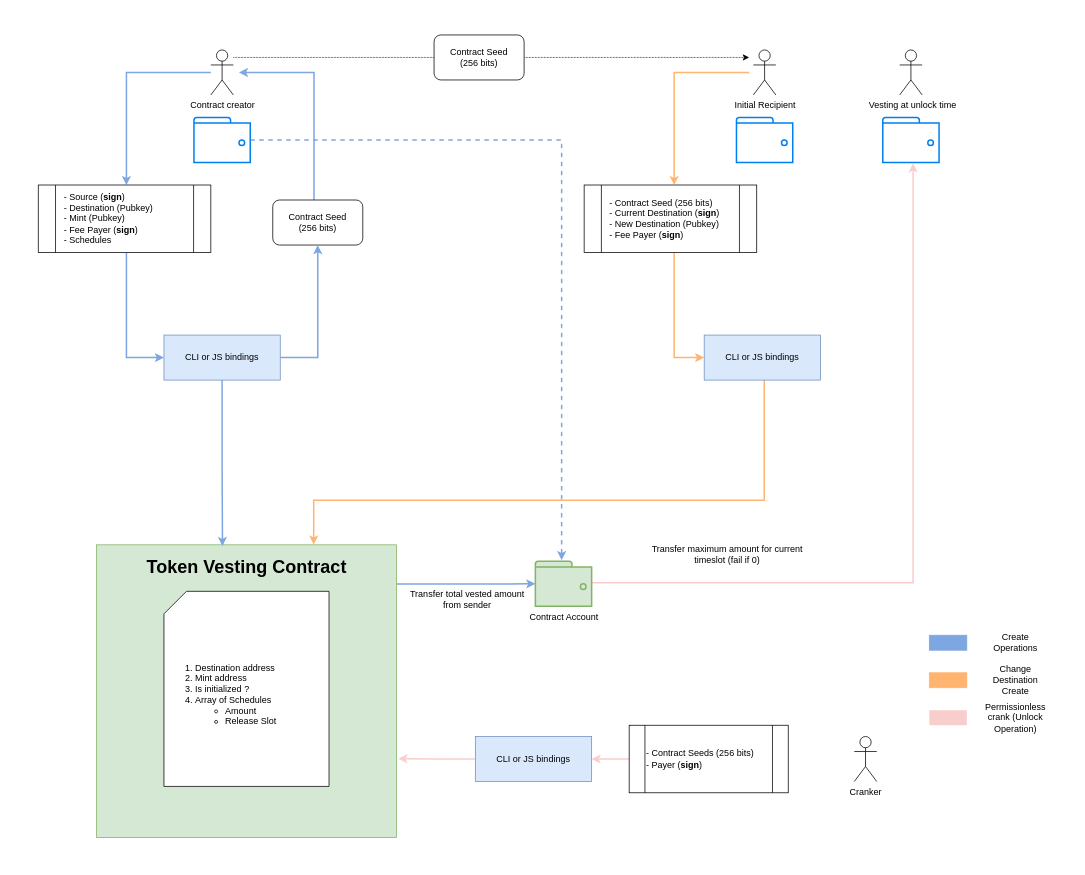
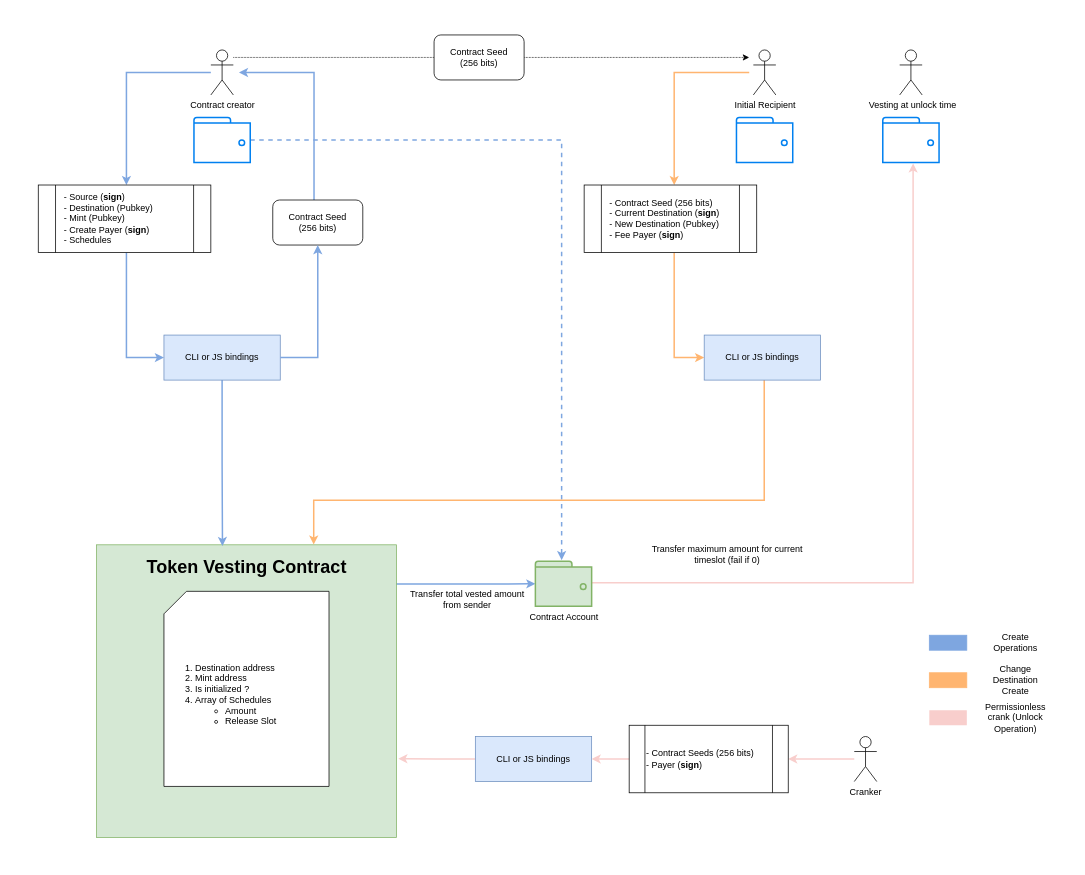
  <mxCell id="0" />
  <mxCell id="1" parent="0" />
  <mxCell id="2" style="edgeStyle=orthogonalEdgeStyle;rounded=0;orthogonalLoop=1;jettySize=auto;html=1;entryX=0;entryY=0.5;entryDx=0;entryDy=0;fillColor=#dae8fc;strokeWidth=2;strokeColor=#7EA6E0;" parent="1" source="16" target="15" edge="1"><mxGeometry relative="1" as="geometry"><Array as="points"><mxPoint x="168" y="476" /></Array></mxGeometry></mxCell>
  <mxCell id="3" style="edgeStyle=orthogonalEdgeStyle;rounded=0;orthogonalLoop=1;jettySize=auto;html=1;fillColor=#dae8fc;strokeWidth=2;strokeColor=#7EA6E0;" parent="1" source="5" target="16" edge="1"><mxGeometry relative="1" as="geometry"><Array as="points"><mxPoint x="168" y="96" /></Array></mxGeometry></mxCell>
  <mxCell id="4" style="edgeStyle=orthogonalEdgeStyle;rounded=0;orthogonalLoop=1;jettySize=auto;html=1;dashed=1;fontSize=14;dashPattern=1 1;" parent="1" source="5" edge="1"><mxGeometry relative="1" as="geometry"><mxPoint x="998" y="76" as="targetPoint" /><Array as="points"><mxPoint x="478" y="76" /><mxPoint x="478" y="76" /></Array></mxGeometry></mxCell>
  <mxCell id="5" value="Contract creator" style="shape=umlActor;verticalLabelPosition=bottom;verticalAlign=top;html=1;outlineConnect=0;" parent="1" vertex="1"><mxGeometry x="280.5" y="66" width="30" height="60" as="geometry" /></mxCell>
  <mxCell id="6" style="edgeStyle=orthogonalEdgeStyle;rounded=0;orthogonalLoop=1;jettySize=auto;html=1;exitX=0.5;exitY=1;exitDx=0;exitDy=0;" parent="1" target="8" edge="1"><mxGeometry relative="1" as="geometry"><mxPoint x="348" y="745.52" as="sourcePoint" /><mxPoint x="307.083" y="415.52" as="targetPoint" /></mxGeometry></mxCell>
  <mxCell id="7" style="edgeStyle=orthogonalEdgeStyle;rounded=0;orthogonalLoop=1;jettySize=auto;html=1;exitX=0.998;exitY=0.134;exitDx=0;exitDy=0;fillColor=#dae8fc;strokeWidth=2;strokeColor=#7EA6E0;exitPerimeter=0;" parent="1" source="8" target="18" edge="1"><mxGeometry relative="1" as="geometry"><mxPoint x="688" y="696" as="targetPoint" /><Array as="points" /></mxGeometry></mxCell>
  <mxCell id="8" value="" style="rounded=0;whiteSpace=wrap;html=1;fillColor=#d5e8d4;strokeColor=#82b366;" parent="1" vertex="1"><mxGeometry x="128" y="725.52" width="400" height="390" as="geometry" /></mxCell>
  <mxCell id="9" value="&lt;br&gt;&lt;ol&gt;&lt;li&gt;Destination address&lt;br&gt;&lt;/li&gt;&lt;li&gt;Mint address&lt;br&gt;&lt;/li&gt;&lt;li&gt;Is initialized ?&lt;br&gt;&lt;/li&gt;&lt;li&gt;Array of Schedules&lt;/li&gt;&lt;ul&gt;&lt;li&gt;Amount&lt;/li&gt;&lt;li&gt;Release Slot&lt;br&gt;&lt;/li&gt;&lt;/ul&gt;&lt;/ol&gt;" style="shape=card;whiteSpace=wrap;html=1;align=left;" parent="1" vertex="1"><mxGeometry x="218" y="787.52" width="220" height="260" as="geometry" /></mxCell>
  <mxCell id="10" value="Token Vesting Contract" style="text;strokeColor=none;fillColor=none;html=1;fontSize=24;fontStyle=1;verticalAlign=middle;align=center;" parent="1" vertex="1"><mxGeometry x="278.01" y="736" width="100" height="40" as="geometry" /></mxCell>
  <mxCell id="11" style="edgeStyle=orthogonalEdgeStyle;rounded=0;orthogonalLoop=1;jettySize=auto;html=1;fillColor=#dae8fc;dashed=1;strokeWidth=2;strokeColor=#7EA6E0;" parent="1" source="12" edge="1"><mxGeometry relative="1" as="geometry"><Array as="points"><mxPoint x="748" y="186" /></Array><mxPoint x="748" y="746" as="targetPoint" /></mxGeometry></mxCell>
  <mxCell id="12" value="" style="html=1;verticalLabelPosition=bottom;align=center;labelBackgroundColor=#ffffff;verticalAlign=top;strokeWidth=2;strokeColor=#0080F0;shadow=0;dashed=0;shape=mxgraph.ios7.icons.wallet;fillColor=none;" parent="1" vertex="1"><mxGeometry x="258" y="156" width="75" height="60" as="geometry" /></mxCell>
  <mxCell id="13" style="edgeStyle=orthogonalEdgeStyle;rounded=0;orthogonalLoop=1;jettySize=auto;html=1;entryX=0.42;entryY=0.004;entryDx=0;entryDy=0;entryPerimeter=0;fillColor=#dae8fc;strokeWidth=2;strokeColor=#7EA6E0;" parent="1" source="15" target="8" edge="1"><mxGeometry relative="1" as="geometry" /></mxCell>
  <mxCell id="14" style="edgeStyle=orthogonalEdgeStyle;rounded=0;orthogonalLoop=1;jettySize=auto;html=1;fillColor=#dae8fc;strokeWidth=2;strokeColor=#7EA6E0;" parent="1" source="42" edge="1"><mxGeometry relative="1" as="geometry"><Array as="points"><mxPoint x="418" y="96" /></Array><mxPoint x="318" y="96" as="targetPoint" /></mxGeometry></mxCell>
  <mxCell id="15" value="CLI or JS bindings" style="rounded=0;whiteSpace=wrap;html=1;fillColor=#dae8fc;strokeColor=#6c8ebf;" parent="1" vertex="1"><mxGeometry x="218" y="446" width="155" height="60" as="geometry" /></mxCell>
- <mxCell id="16" value="&lt;div&gt;- Source (&lt;b&gt;sign&lt;/b&gt;)&lt;/div&gt;&lt;div&gt;- Destination (Pubkey)&lt;/div&gt;&lt;div&gt;- Mint (Pubkey)&lt;br&gt;&lt;/div&gt;&lt;div&gt;- Fee Payer (&lt;b&gt;sign&lt;/b&gt;)&lt;br&gt;&lt;/div&gt;&lt;div&gt;- Schedules&lt;br&gt;&lt;/div&gt;" style="shape=process;whiteSpace=wrap;html=1;backgroundOutline=1;align=left;spacing=11;labelBorderColor=none;" parent="1" vertex="1"><mxGeometry x="50.5" y="246" width="230" height="90" as="geometry" /></mxCell>
+ <mxCell id="16" value="&lt;div&gt;- Source (&lt;b&gt;sign&lt;/b&gt;)&lt;/div&gt;&lt;div&gt;- Destination (Pubkey)&lt;/div&gt;&lt;div&gt;- Mint (Pubkey)&lt;br&gt;&lt;/div&gt;&lt;div&gt;- Create Payer (&lt;b&gt;sign&lt;/b&gt;)&lt;br&gt;&lt;/div&gt;&lt;div&gt;- Schedules&lt;br&gt;&lt;/div&gt;" style="shape=process;whiteSpace=wrap;html=1;backgroundOutline=1;align=left;spacing=11;labelBorderColor=none;" parent="1" vertex="1"><mxGeometry x="50.5" y="246" width="230" height="90" as="geometry" /></mxCell>
  <mxCell id="17" style="edgeStyle=orthogonalEdgeStyle;rounded=0;orthogonalLoop=1;jettySize=auto;html=1;fontSize=14;fillColor=#f8cecc;strokeWidth=2;strokeColor=#F8CECC;entryX=0.539;entryY=1.022;entryDx=0;entryDy=0;entryPerimeter=0;" parent="1" source="18" target="34" edge="1"><mxGeometry relative="1" as="geometry"><Array as="points"><mxPoint x="1216" y="776" /><mxPoint x="1216" y="217" /></Array><mxPoint x="1418" y="216" as="targetPoint" /></mxGeometry></mxCell>
  <mxCell id="18" value="Contract Account" style="html=1;verticalLabelPosition=bottom;align=center;labelBackgroundColor=#ffffff;verticalAlign=top;strokeWidth=2;strokeColor=#82b366;shadow=0;dashed=0;shape=mxgraph.ios7.icons.wallet;fillColor=#d5e8d4;" parent="1" vertex="1"><mxGeometry x="713" y="747.52" width="75" height="60" as="geometry" /></mxCell>
  <mxCell id="19" value="Transfer total vested amount from sender" style="text;html=1;strokeColor=none;fillColor=none;align=center;verticalAlign=middle;whiteSpace=wrap;rounded=0;" parent="1" vertex="1"><mxGeometry x="538" y="787.52" width="169" height="20" as="geometry" /></mxCell>
  <mxCell id="20" style="edgeStyle=orthogonalEdgeStyle;rounded=0;orthogonalLoop=1;jettySize=auto;html=1;entryX=0;entryY=0.5;entryDx=0;entryDy=0;fillColor=#ffe6cc;strokeWidth=2;strokeColor=#FFB570;" parent="1" source="26" target="25" edge="1"><mxGeometry relative="1" as="geometry"><Array as="points"><mxPoint x="898" y="476" /></Array></mxGeometry></mxCell>
  <mxCell id="21" style="edgeStyle=orthogonalEdgeStyle;rounded=0;orthogonalLoop=1;jettySize=auto;html=1;fillColor=#ffe6cc;strokeWidth=2;strokeColor=#FFB570;" parent="1" target="26" edge="1"><mxGeometry relative="1" as="geometry"><Array as="points"><mxPoint x="898" y="96" /></Array><mxPoint x="998" y="96" as="sourcePoint" /></mxGeometry></mxCell>
  <mxCell id="22" value="Initial Recipient" style="shape=umlActor;verticalLabelPosition=bottom;verticalAlign=top;html=1;outlineConnect=0;" parent="1" vertex="1"><mxGeometry x="1003.5" y="66" width="30" height="60" as="geometry" /></mxCell>
  <mxCell id="23" value="" style="html=1;verticalLabelPosition=bottom;align=center;labelBackgroundColor=#ffffff;verticalAlign=top;strokeWidth=2;strokeColor=#0080F0;shadow=0;dashed=0;shape=mxgraph.ios7.icons.wallet;fillColor=none;" parent="1" vertex="1"><mxGeometry x="981" y="156" width="75" height="60" as="geometry" /></mxCell>
  <mxCell id="24" style="edgeStyle=orthogonalEdgeStyle;rounded=0;orthogonalLoop=1;jettySize=auto;html=1;entryX=0.724;entryY=-0.001;entryDx=0;entryDy=0;fillColor=#ffe6cc;strokeWidth=2;strokeColor=#FFB570;entryPerimeter=0;" parent="1" source="25" target="8" edge="1"><mxGeometry relative="1" as="geometry"><Array as="points"><mxPoint x="1018" y="666" /><mxPoint x="418" y="666" /><mxPoint x="418" y="725" /></Array></mxGeometry></mxCell>
  <mxCell id="25" value="CLI or JS bindings" style="rounded=0;whiteSpace=wrap;html=1;fillColor=#dae8fc;strokeColor=#6c8ebf;" parent="1" vertex="1"><mxGeometry x="938" y="446" width="155" height="60" as="geometry" /></mxCell>
  <mxCell id="26" value="&lt;div&gt;- Contract Seed (256 bits)&lt;/div&gt;&lt;div&gt;- Current Destination (&lt;b&gt;sign&lt;/b&gt;)&lt;/div&gt;&lt;div&gt;- New Destination (Pubkey)&lt;br&gt;&lt;/div&gt;&lt;div&gt;- Fee Payer (&lt;b&gt;sign&lt;/b&gt;)&lt;br&gt;&lt;/div&gt;" style="shape=process;whiteSpace=wrap;html=1;backgroundOutline=1;align=left;spacing=11;" parent="1" vertex="1"><mxGeometry x="778" y="246" width="230" height="90" as="geometry" /></mxCell>
+ <mxCell id="27" style="edgeStyle=orthogonalEdgeStyle;rounded=0;orthogonalLoop=1;jettySize=auto;html=1;fillColor=#f8cecc;strokeWidth=2;strokeColor=#F8CECC;" parent="1" source="28" target="32" edge="1"><mxGeometry relative="1" as="geometry"><Array as="points"><mxPoint x="1123" y="1011" /></Array></mxGeometry></mxCell>
  <mxCell id="28" value="Cranker" style="shape=umlActor;verticalLabelPosition=bottom;verticalAlign=top;html=1;outlineConnect=0;" parent="1" vertex="1"><mxGeometry x="1138" y="981" width="30" height="60" as="geometry" /></mxCell>
  <mxCell id="29" style="edgeStyle=orthogonalEdgeStyle;rounded=0;orthogonalLoop=1;jettySize=auto;html=1;entryX=1.006;entryY=0.731;entryDx=0;entryDy=0;entryPerimeter=0;fillColor=#f8cecc;strokeWidth=2;strokeColor=#F8CECC;" parent="1" source="30" target="8" edge="1"><mxGeometry relative="1" as="geometry" /></mxCell>
  <mxCell id="30" value="CLI or JS bindings" style="rounded=0;whiteSpace=wrap;html=1;fillColor=#dae8fc;strokeColor=#6c8ebf;" parent="1" vertex="1"><mxGeometry x="633" y="981" width="155" height="60" as="geometry" /></mxCell>
  <mxCell id="31" style="edgeStyle=orthogonalEdgeStyle;rounded=0;orthogonalLoop=1;jettySize=auto;html=1;entryX=1;entryY=0.5;entryDx=0;entryDy=0;fillColor=#f8cecc;strokeWidth=2;strokeColor=#F8CECC;" parent="1" source="32" target="30" edge="1"><mxGeometry relative="1" as="geometry" /></mxCell>
  <mxCell id="32" value="&lt;div&gt;- Contract Seeds (256 bits)&lt;/div&gt;&lt;div&gt;- Payer (&lt;b&gt;sign&lt;/b&gt;)&lt;br&gt;&lt;/div&gt;" style="shape=process;whiteSpace=wrap;html=1;backgroundOutline=1;align=left;" parent="1" vertex="1"><mxGeometry x="838" y="966" width="211.99" height="90" as="geometry" /></mxCell>
  <mxCell id="33" value="&amp;nbsp;Vesting at unlock time" style="shape=umlActor;verticalLabelPosition=bottom;verticalAlign=top;html=1;outlineConnect=0;" parent="1" vertex="1"><mxGeometry x="1198.5" y="66" width="30" height="60" as="geometry" /></mxCell>
  <mxCell id="34" value="" style="html=1;verticalLabelPosition=bottom;align=center;labelBackgroundColor=#ffffff;verticalAlign=top;strokeWidth=2;strokeColor=#0080F0;shadow=0;dashed=0;shape=mxgraph.ios7.icons.wallet;fillColor=none;" parent="1" vertex="1"><mxGeometry x="1176" y="156" width="75" height="60" as="geometry" /></mxCell>
  <mxCell id="35" value="Transfer maximum amount for current timeslot (fail if 0)" style="text;html=1;strokeColor=none;fillColor=none;align=center;verticalAlign=middle;whiteSpace=wrap;rounded=0;" parent="1" vertex="1"><mxGeometry x="858.5" y="727.52" width="220" height="20" as="geometry" /></mxCell>
  <mxCell id="36" value="" style="rounded=0;whiteSpace=wrap;html=1;align=center;strokeColor=#7EA6E0;fillColor=#7EA6E0;" parent="1" vertex="1"><mxGeometry x="1238" y="846" width="50" height="20" as="geometry" /></mxCell>
  <mxCell id="37" value="Create Operations" style="text;html=1;strokeColor=none;fillColor=none;align=center;verticalAlign=middle;whiteSpace=wrap;rounded=0;dashed=1;" parent="1" vertex="1"><mxGeometry x="1308" y="846" width="90" height="20" as="geometry" /></mxCell>
  <mxCell id="38" value="" style="rounded=0;whiteSpace=wrap;html=1;align=center;strokeColor=#FFB570;fillColor=#FFB570;" parent="1" vertex="1"><mxGeometry x="1238" y="896" width="50" height="20" as="geometry" /></mxCell>
  <mxCell id="39" value="Change Destination Create" style="text;html=1;strokeColor=none;fillColor=none;align=center;verticalAlign=middle;whiteSpace=wrap;rounded=0;dashed=1;" parent="1" vertex="1"><mxGeometry x="1308" y="896" width="90" height="20" as="geometry" /></mxCell>
  <mxCell id="40" value="" style="rounded=0;whiteSpace=wrap;html=1;align=center;strokeColor=none;fillColor=#F8CECC;" parent="1" vertex="1"><mxGeometry x="1238" y="946" width="50" height="20" as="geometry" /></mxCell>
  <mxCell id="41" value="&lt;div&gt;Permissionless crank (Unlock Operation)&lt;/div&gt;" style="text;html=1;strokeColor=none;fillColor=none;align=center;verticalAlign=middle;whiteSpace=wrap;rounded=0;dashed=1;" parent="1" vertex="1"><mxGeometry x="1308" y="946" width="90" height="20" as="geometry" /></mxCell>
  <mxCell id="42" value="&lt;div&gt;Contract Seed&lt;/div&gt;&lt;div&gt;(256 bits)&lt;/div&gt;" style="rounded=1;whiteSpace=wrap;html=1;align=center;" parent="1" vertex="1"><mxGeometry x="363" y="266" width="120" height="60" as="geometry" /></mxCell>
  <mxCell id="43" style="edgeStyle=orthogonalEdgeStyle;rounded=0;orthogonalLoop=1;jettySize=auto;html=1;fillColor=#dae8fc;strokeWidth=2;strokeColor=#7EA6E0;" parent="1" source="15" target="42" edge="1"><mxGeometry relative="1" as="geometry"><Array as="points"><mxPoint x="423" y="476" /></Array><mxPoint x="373" y="476" as="sourcePoint" /><mxPoint x="318" y="96" as="targetPoint" /></mxGeometry></mxCell>
  <mxCell id="44" value="&lt;div&gt;Contract Seed&lt;/div&gt;&lt;div&gt;(256 bits)&lt;/div&gt;" style="rounded=1;whiteSpace=wrap;html=1;align=center;" parent="1" vertex="1"><mxGeometry x="578" y="46" width="120" height="60" as="geometry" /></mxCell>
  <mxCell id="45" value="" style="rounded=0;whiteSpace=wrap;html=1;sketch=0;fontColor=#393C56;fillColor=none;shadow=0;strokeColor=none;" vertex="1" parent="1"><mxGeometry x="20" y="20" width="1404" height="1124" as="geometry" /></mxCell>
